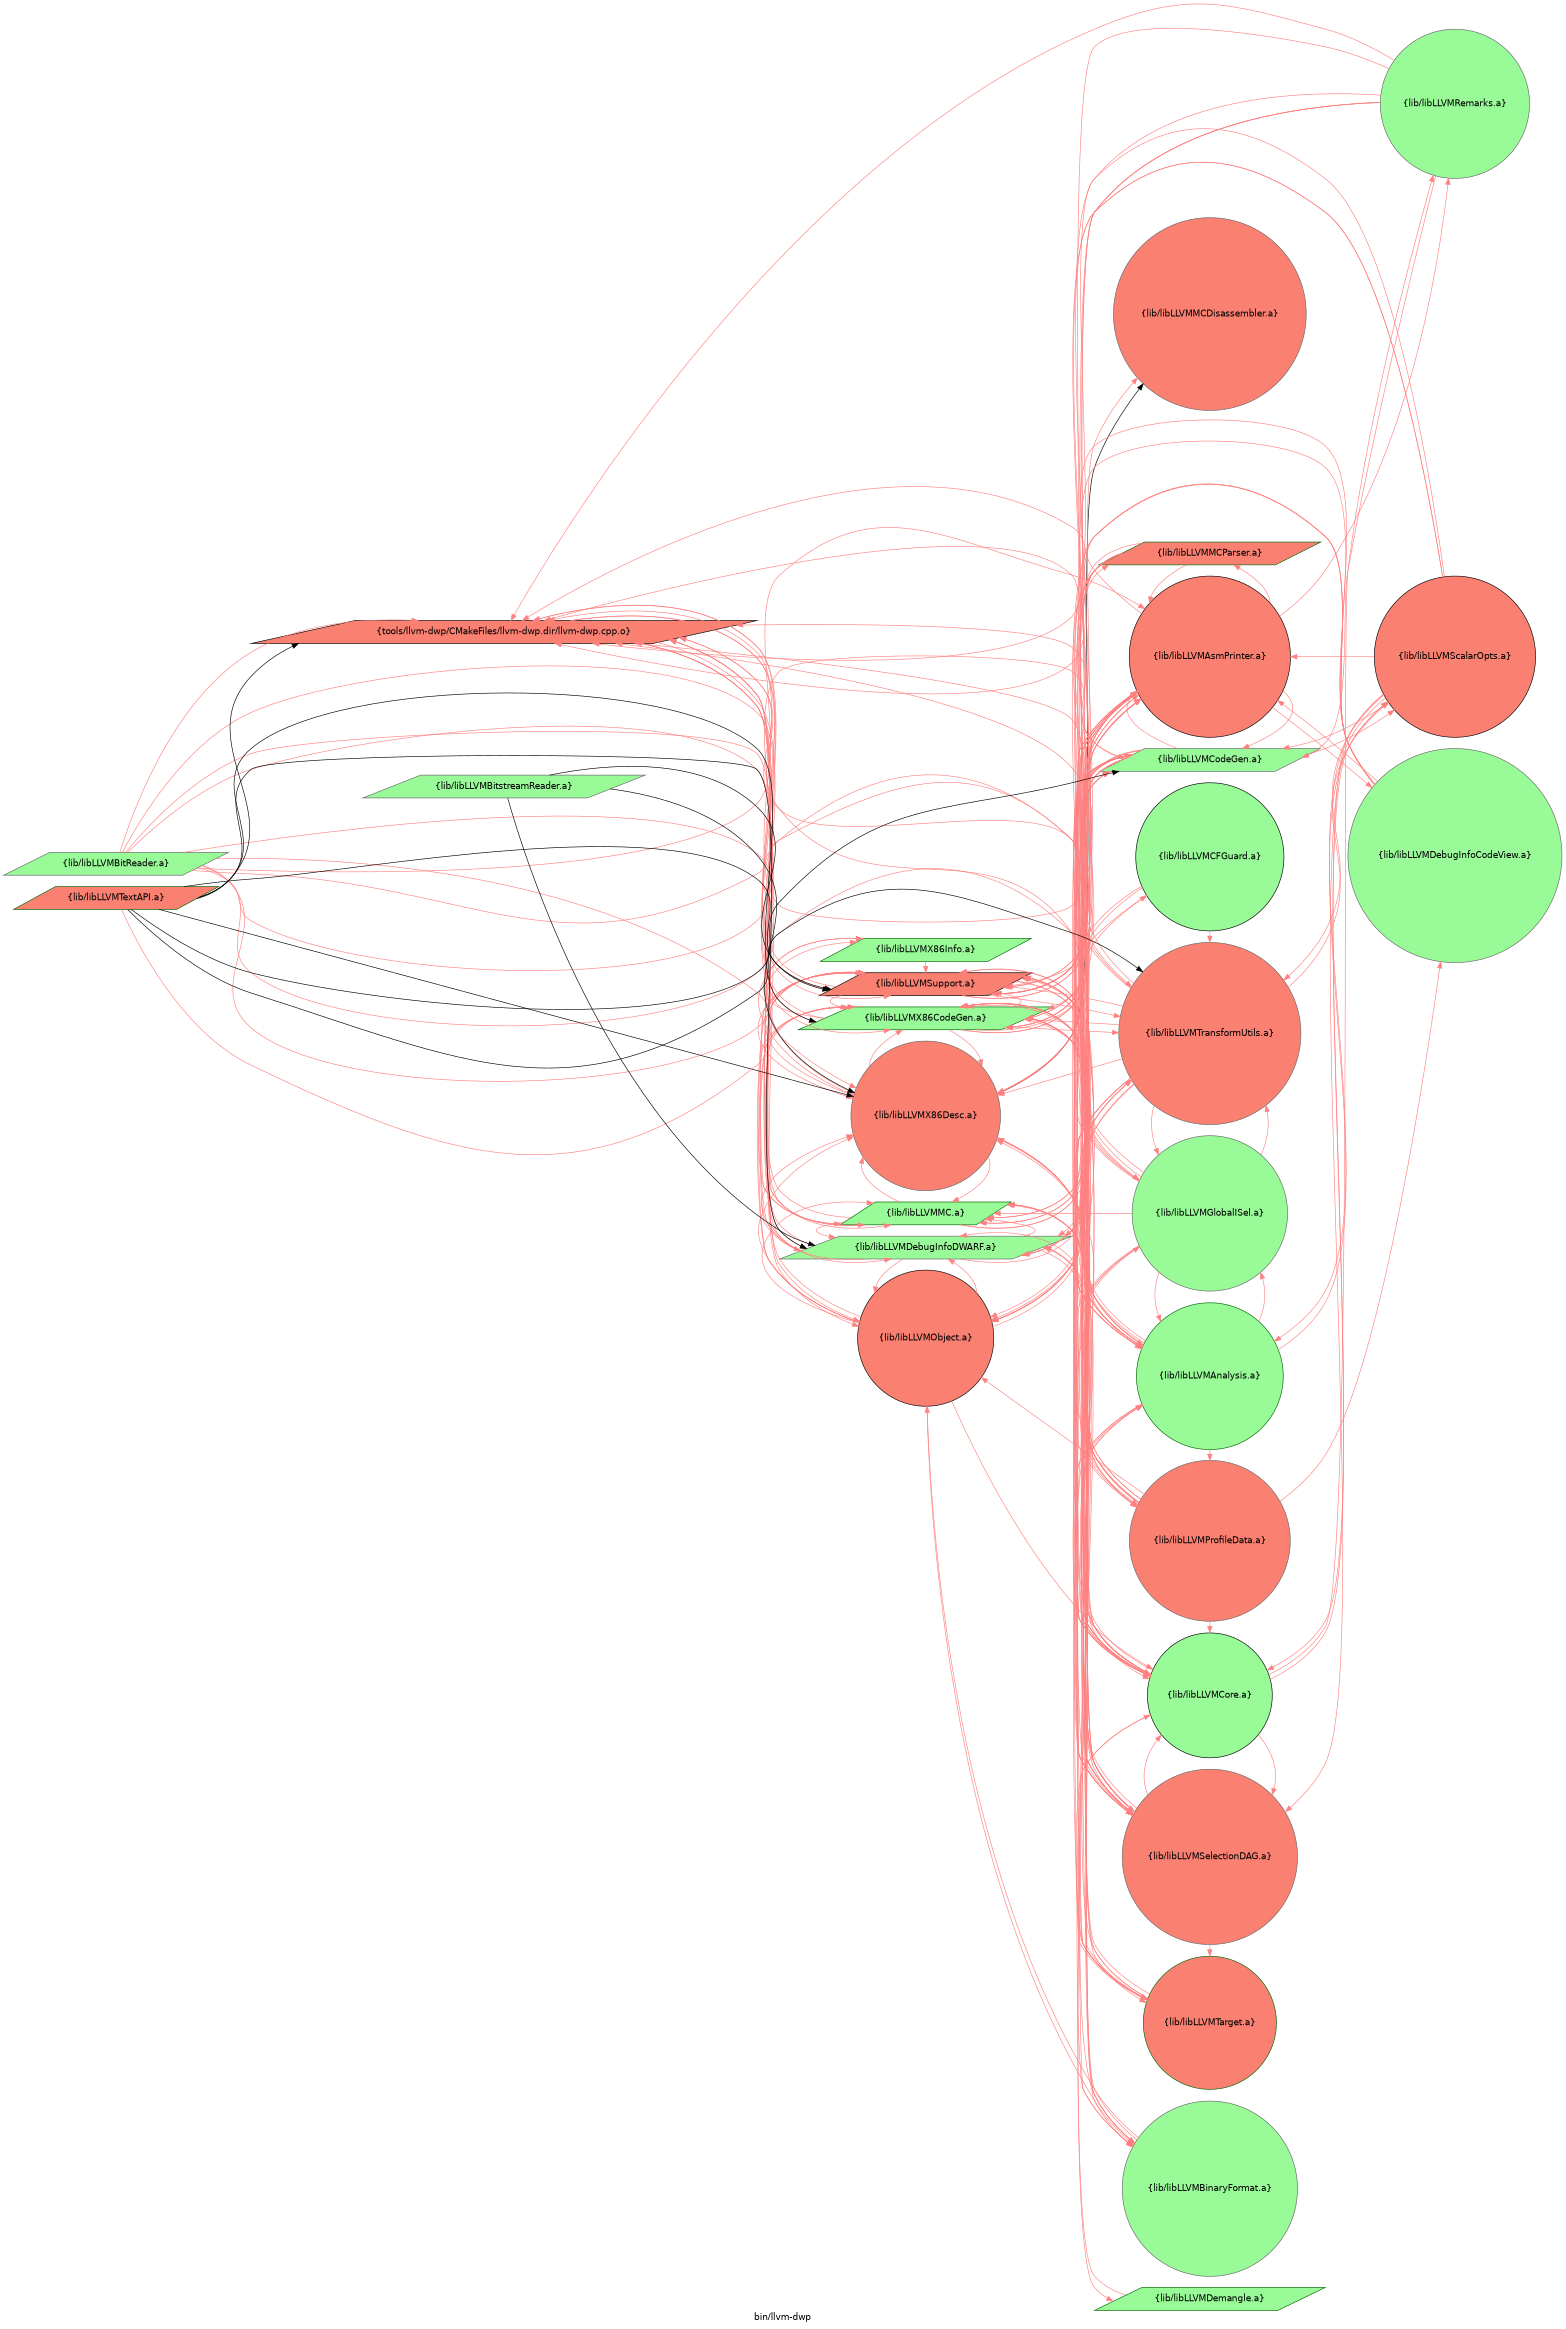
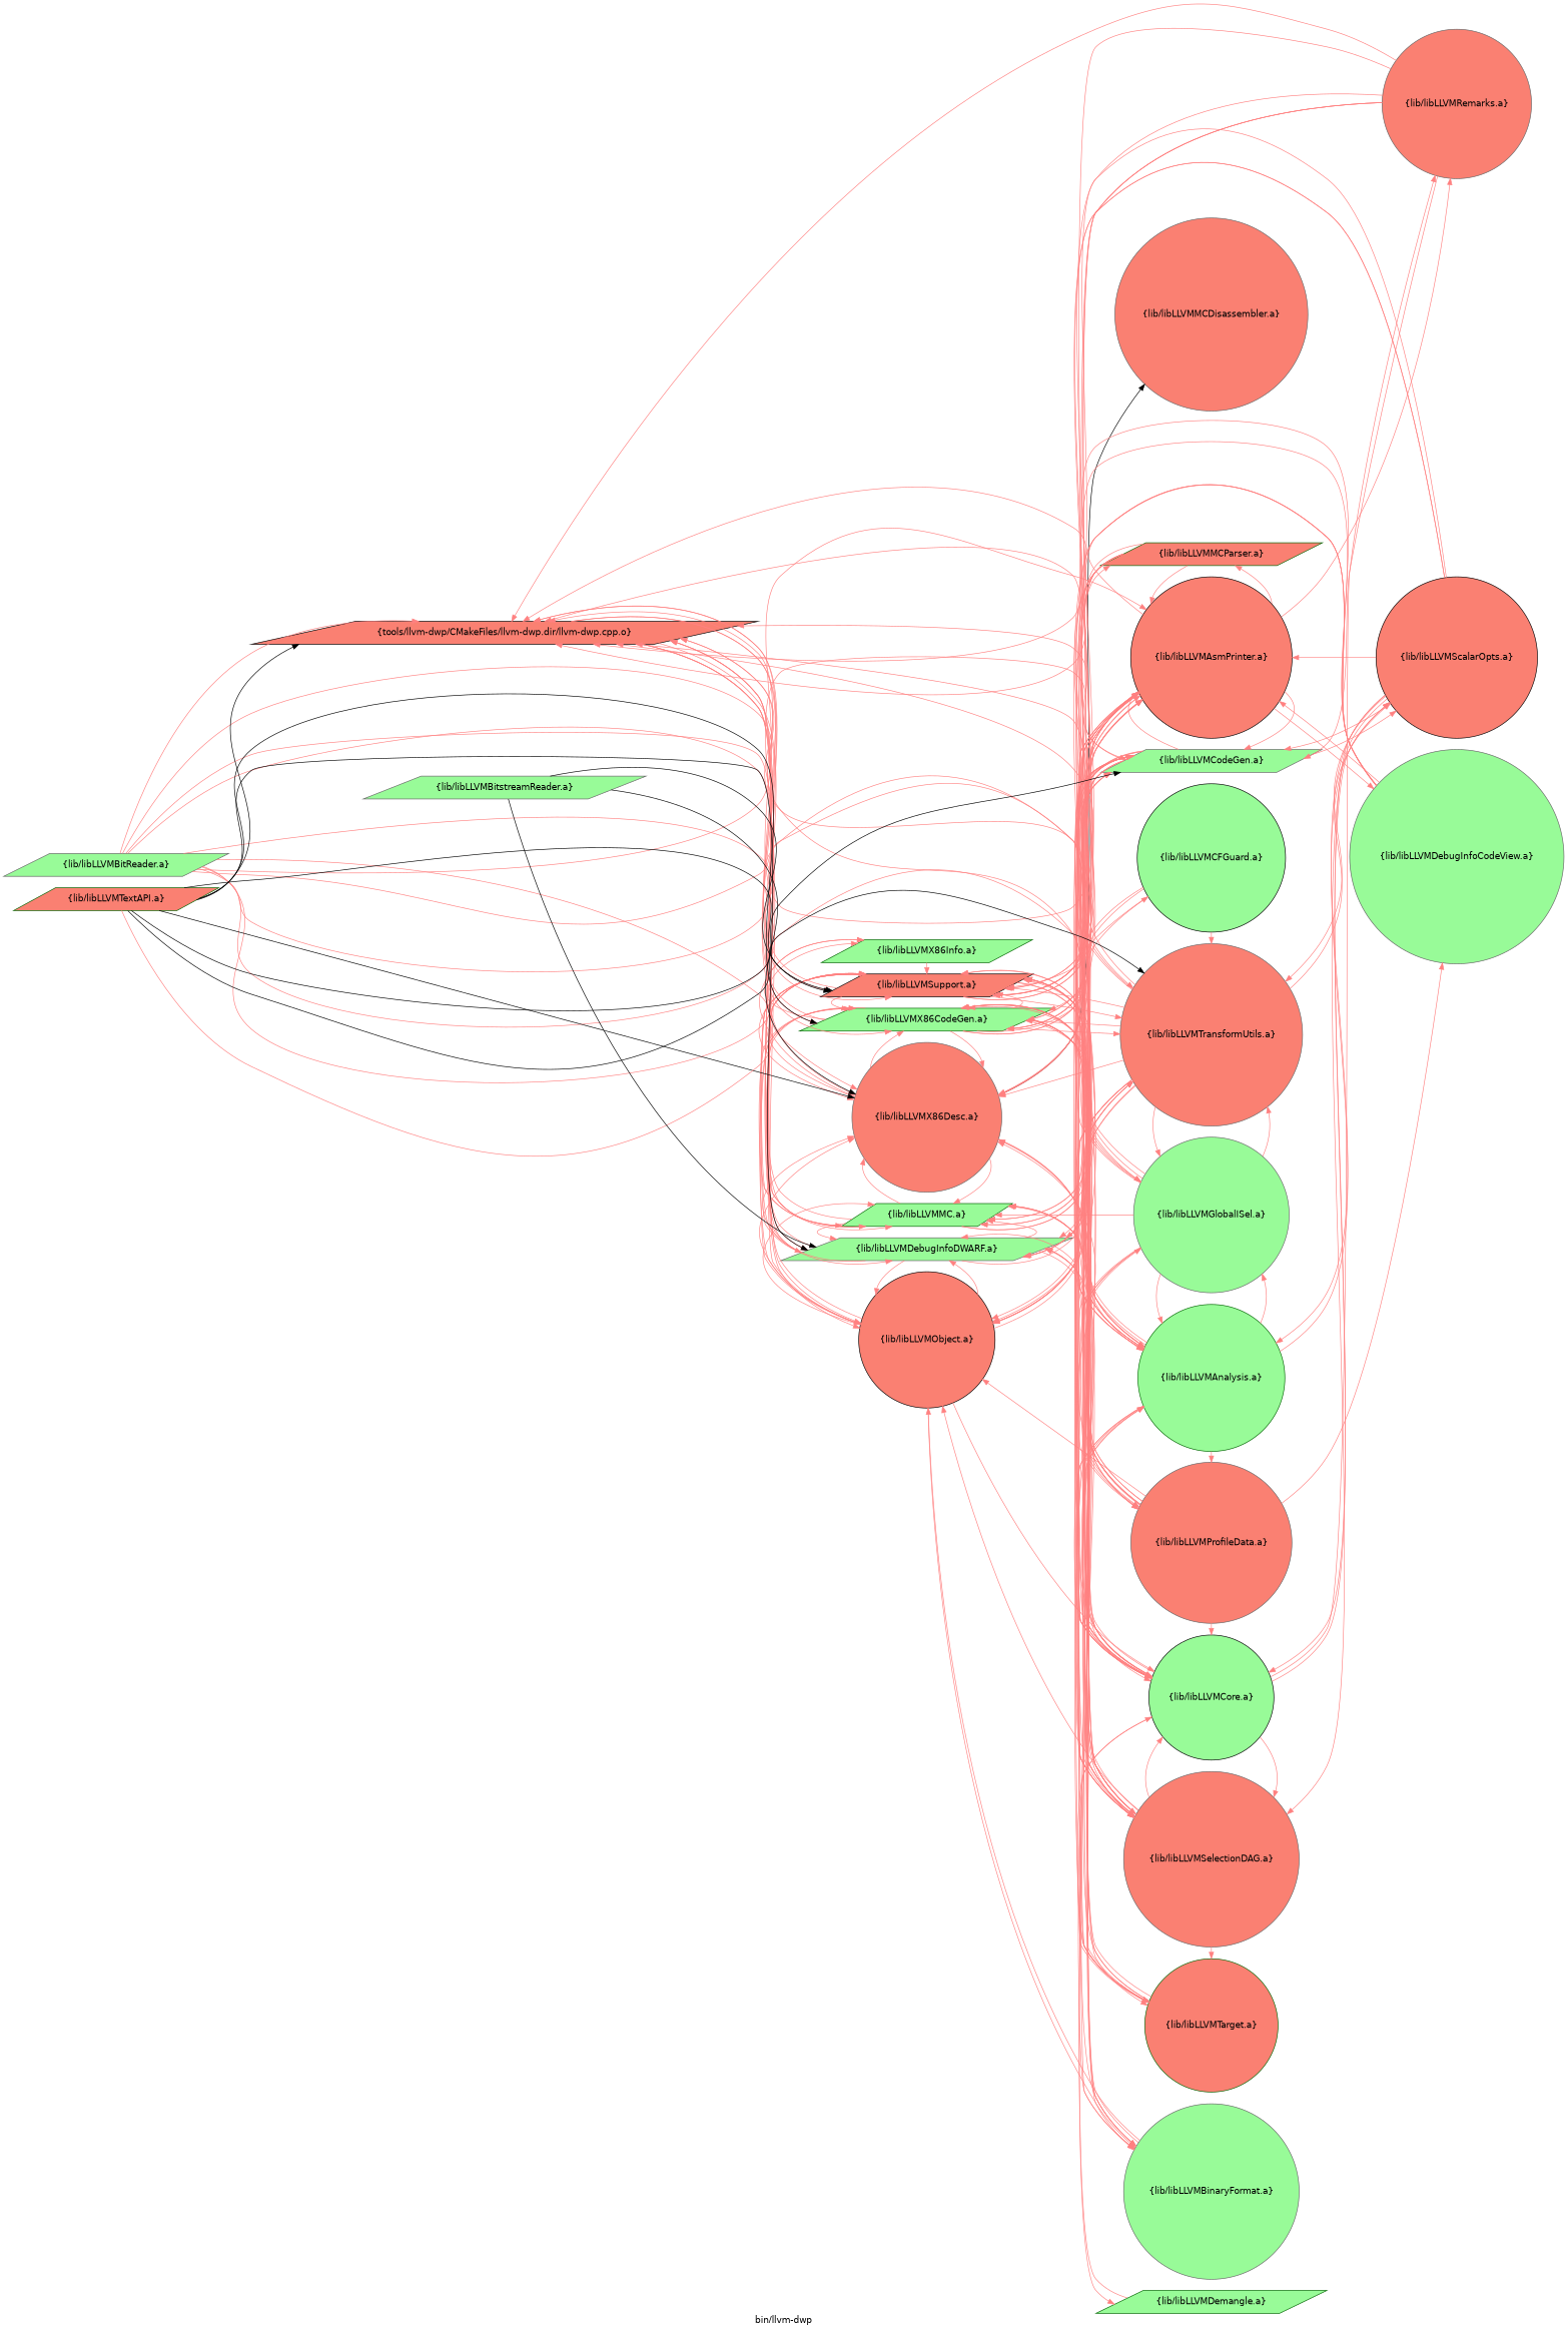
  digraph {
    fontname="DejaVu Sans"
    label="bin/llvm-dwp"
    rankdir=LR
    node [color=gray40 fillcolor=salmon fontname="DejaVu Sans" group=1 shape=circle style=filled]
    edge [color="1.000000 0.5 1" fontname="DejaVu Sans"]
    n1 [color=black label="{tools/llvm-dwp/CMakeFiles/llvm-dwp.dir/llvm-dwp.cpp.o}" shape=parallelogram]
    n2 [color=darkgreen fillcolor=palegreen label="{lib/libLLVMX86CodeGen.a}" shape=parallelogram]
    n3 [label="{lib/libLLVMX86Desc.a}"]
    n4 [color=darkgreen fillcolor=palegreen label="{lib/libLLVMX86Info.a}" shape=parallelogram]
    n5 [color=black label="{lib/libLLVMObject.a}"]
    n6 [fillcolor=palegreen label="{lib/libLLVMDebugInfoDWARF.a}" shape=parallelogram]
    n7 [color=darkgreen fillcolor=palegreen label="{lib/libLLVMMC.a}" shape=parallelogram]
    n8 [color=black label="{lib/libLLVMSupport.a}" shape=parallelogram]
    n9 [color=black label="{lib/libLLVMAsmPrinter.a}"]
    n10 [fillcolor=palegreen label="{lib/libLLVMCodeGen.a}" shape=parallelogram]
    n11 [color=black fillcolor=palegreen label="{lib/libLLVMCore.a}"]
    n12 [color=darkgreen label="{lib/libLLVMTarget.a}"]
    n13 [label="{lib/libLLVMSelectionDAG.a}"]
    n14 [color=darkgreen fillcolor=palegreen label="{lib/libLLVMAnalysis.a}"]
    n15 [fillcolor=palegreen label="{lib/libLLVMGlobalISel.a}"]
    n16 [color=black fillcolor=palegreen label="{lib/libLLVMCFGuard.a}"]
    n17 [label="{lib/libLLVMProfileData.a}"]
    n18 [label="{lib/libLLVMTransformUtils.a}"]
    n19 [group=0 label="{lib/libLLVMMCDisassembler.a}"]
    n20 [fillcolor=palegreen label="{lib/libLLVMBinaryFormat.a}"]
    n21 [color=darkgreen label="{lib/libLLVMMCParser.a}" shape=parallelogram]
    n22 [color=darkgreen fillcolor=palegreen label="{lib/libLLVMDemangle.a}" shape=parallelogram]
-   n23 [fillcolor=palegreen label="{lib/libLLVMRemarks.a}"]
+   n23 [label="{lib/libLLVMRemarks.a}"]
    n24 [fillcolor=palegreen label="{lib/libLLVMDebugInfoCodeView.a}"]
    n25 [color=black label="{lib/libLLVMScalarOpts.a}"]
    n26 [fillcolor=palegreen label="{lib/libLLVMBitReader.a}" shape=parallelogram]
    n27 [color=darkgreen group=0 label="{lib/libLLVMTextAPI.a}" shape=parallelogram]
    n28 [fillcolor=palegreen group=0 label="{lib/libLLVMBitstreamReader.a}" shape=parallelogram]
    subgraph sub_1 {
      rank=same
      n1
    }
    subgraph sub_2 {
      rank=same
      n2
      n3
      n4
      n5
      n6
      n7
      n8
    }
    subgraph sub_3 {
      rank=same
      n9
      n10
      n11
      n12
      n13
      n14
      n15
      n16
      n17
      n18
      n19
      n20
      n21
      n22
    }
    n1 -> n2
    n1 -> n3
    n1 -> n5
    n1 -> n6
    n1 -> n7
    n1 -> n8
    n2 -> n1
    n2 -> n3
    n2 -> n4
    n2 -> n7
    n2 -> n8
    n2 -> n9
    n2 -> n10
    n2 -> n11
    n2 -> n12
    n2 -> n13
    n2 -> n14
    n2 -> n15
    n2 -> n16
    n2 -> n17
    n2 -> n18
    n3 -> n2
    n3 -> n4
    n3 -> n7
    n3 -> n8
    n3 -> n19 [color=""]
    n3 -> n20
    n4 -> n8
    n5 -> n1
    n5 -> n2
    n5 -> n3
    n5 -> n6
    n5 -> n7
    n5 -> n8
    n5 -> n9
    n5 -> n11
    n5 -> n20
    n5 -> n21
    n6 -> n1
    n6 -> n2
    n6 -> n3
    n6 -> n5
    n6 -> n7
    n6 -> n8
    n6 -> n9
    n6 -> n20
    n7 -> n1
    n7 -> n2
    n7 -> n3
    n7 -> n6
    n7 -> n8
    n7 -> n9
    n7 -> n10
    n7 -> n20
    n8 -> n1
    n8 -> n2
    n8 -> n3
-   n8 -> n19
+   n8 -> n5
    n8 -> n6
    n8 -> n7
    n8 -> n9
    n8 -> n10
    n8 -> n17
    n8 -> n18
    n8 -> n22
    n9 -> n1
    n9 -> n2
    n9 -> n3
    n9 -> n6
    n9 -> n7
    n9 -> n8
    n9 -> n10
    n9 -> n11
    n9 -> n12
    n9 -> n14
    n9 -> n20
    n9 -> n21
    n9 -> n23
    n9 -> n24
    n10 -> n1
    n10 -> n2
    n10 -> n3
    n10 -> n5
    n10 -> n6
    n10 -> n7
    n10 -> n8
    n10 -> n9
    n10 -> n11
    n10 -> n12
    n10 -> n13
    n10 -> n14
    n10 -> n15
    n10 -> n17
    n10 -> n18
    n10 -> n25
    n11 -> n1
    n11 -> n2
    n11 -> n3
    n11 -> n6
    n11 -> n8
    n11 -> n9
    n11 -> n10
    n11 -> n13
    n11 -> n14
    n11 -> n18
    n11 -> n20
    n11 -> n23
    n11 -> n25
    n12 -> n2
    n12 -> n7
    n12 -> n8
    n12 -> n9
    n12 -> n11
    n12 -> n14
    n13 -> n1
    n13 -> n2
-   n13 -> n3
+   n13 -> n5
    n13 -> n6
    n13 -> n7
    n13 -> n8
    n13 -> n9
    n13 -> n10
    n13 -> n11
    n13 -> n12
    n13 -> n14
    n13 -> n15
    n13 -> n18
    n14 -> n1
    n14 -> n2
    n14 -> n3
    n14 -> n8
    n14 -> n9
    n14 -> n10
    n14 -> n11
    n14 -> n13
    n14 -> n15
    n14 -> n17
    n14 -> n18
    n14 -> n25
    n15 -> n2
    n15 -> n7
    n15 -> n8
    n15 -> n9
    n15 -> n10
    n15 -> n11
    n15 -> n12
    n15 -> n13
    n15 -> n14
    n15 -> n18
    n16 -> n2
    n16 -> n8
    n16 -> n11
    n16 -> n18
    n17 -> n1
    n17 -> n2
    n17 -> n3
    n17 -> n5
    n17 -> n6
    n17 -> n7
    n17 -> n8
    n17 -> n9
    n17 -> n10
    n17 -> n11
    n17 -> n24
    n18 -> n1
    n18 -> n2
    n18 -> n3
    n18 -> n5
    n18 -> n6
    n18 -> n8
    n18 -> n9
    n18 -> n10
    n18 -> n11
    n18 -> n13
    n18 -> n14
    n18 -> n15
    n18 -> n25
    n20 -> n5
    n20 -> n6
    n20 -> n8
    n21 -> n1
    n21 -> n2
    n21 -> n3
    n21 -> n5
    n21 -> n6
    n21 -> n7
    n21 -> n8
    n21 -> n9
    n22 -> n8
    n23 -> n1
    n23 -> n3
    n23 -> n5
    n23 -> n6
    n23 -> n7
    n23 -> n8
    n23 -> n10
    n24 -> n1
    n24 -> n2
    n24 -> n5
    n24 -> n6
    n24 -> n8
    n24 -> n9
    n25 -> n1
    n25 -> n2
    n25 -> n8
    n25 -> n9
    n25 -> n10
    n25 -> n11
    n25 -> n13
    n25 -> n14
    n25 -> n18
    n26 -> n1
    n26 -> n2
    n26 -> n3
    n26 -> n5
    n26 -> n6
    n26 -> n8
    n26 -> n9
    n26 -> n10
    n26 -> n11
    n26 -> n13
    n26 -> n14
    n27 -> n1 [color=""]
    n27 -> n2 [color=""]
    n27 -> n3 [color=""]
    n27 -> n4
    n27 -> n6 [color=""]
    n27 -> n8 [color=""]
    n27 -> n10 [color=""]
    n27 -> n18 [color=""]
    n28 -> n3 [color=""]
    n28 -> n6 [color=""]
    n28 -> n8 [color=""]
  }
